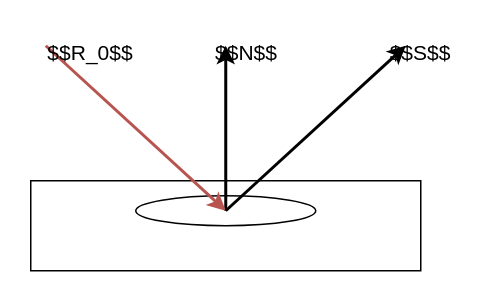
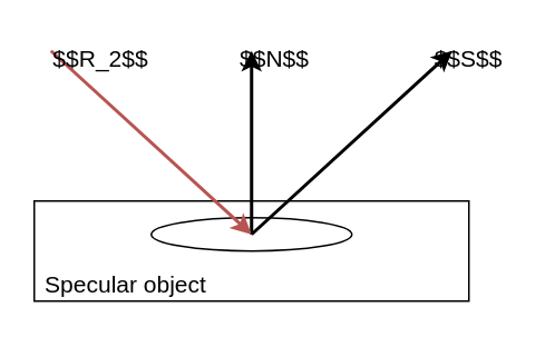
  <mxCell id="0" />
  <mxCell id="1" parent="0" />
  <mxCell id="2" value="" style="rounded=0;whiteSpace=wrap;html=1;fontSize=14;fillColor=none;" parent="1" vertex="1"><mxGeometry x="20" y="120" width="260" height="60" as="geometry" /></mxCell>
  <mxCell id="3" value="" style="ellipse;whiteSpace=wrap;html=1;fontSize=14;fillColor=none;" parent="1" vertex="1"><mxGeometry x="90" y="130" width="120" height="20" as="geometry" /></mxCell>
  <mxCell id="4" value="" style="endArrow=classic;html=1;rounded=0;fontSize=14;strokeWidth=2;" parent="1" edge="1"><mxGeometry width="50" height="50" relative="1" as="geometry"><mxPoint x="150" y="140" as="sourcePoint" /><mxPoint x="150" y="30" as="targetPoint" /></mxGeometry></mxCell>
  <mxCell id="5" value="" style="endArrow=classic;html=1;rounded=0;fontSize=14;strokeWidth=2;fillColor=#f8cecc;strokeColor=#b85450;" parent="1" edge="1"><mxGeometry width="50" height="50" relative="1" as="geometry"><mxPoint x="30" y="30" as="sourcePoint" /><mxPoint x="150" y="140" as="targetPoint" /></mxGeometry></mxCell>
  <mxCell id="6" value="$$N$$" style="text;html=1;strokeColor=none;fillColor=none;align=center;verticalAlign=middle;whiteSpace=wrap;rounded=0;fontSize=14;" parent="1" vertex="1"><mxGeometry x="134" y="20" width="60" height="30" as="geometry" /></mxCell>
- <mxCell id="7" value="$$R_0$$" style="text;html=1;strokeColor=none;fillColor=none;align=center;verticalAlign=middle;whiteSpace=wrap;rounded=0;fontSize=14;" parent="1" vertex="1"><mxGeometry x="30" y="20" width="60" height="30" as="geometry" /></mxCell>
+ <mxCell id="7" value="$$R_2$$" style="text;html=1;strokeColor=none;fillColor=none;align=center;verticalAlign=middle;whiteSpace=wrap;rounded=0;fontSize=14;" parent="1" vertex="1"><mxGeometry x="30" y="20" width="60" height="30" as="geometry" /></mxCell>
  <mxCell id="8" value="$$S$$" style="text;html=1;strokeColor=none;fillColor=none;align=center;verticalAlign=middle;whiteSpace=wrap;rounded=0;fontSize=14;" parent="1" vertex="1"><mxGeometry x="250" y="20" width="60" height="30" as="geometry" /></mxCell>
+ <mxCell id="9" value="Specular object" style="text;html=1;strokeColor=none;fillColor=none;align=center;verticalAlign=middle;whiteSpace=wrap;rounded=0;fontSize=14;" parent="1" vertex="1"><mxGeometry x="20" y="160" width="110" height="20" as="geometry" /></mxCell>
  <mxCell id="10" value="" style="endArrow=classic;html=1;rounded=0;fontSize=14;strokeWidth=2;" parent="1" edge="1"><mxGeometry width="50" height="50" relative="1" as="geometry"><mxPoint x="150" y="140" as="sourcePoint" /><mxPoint x="270" y="30" as="targetPoint" /></mxGeometry></mxCell>
